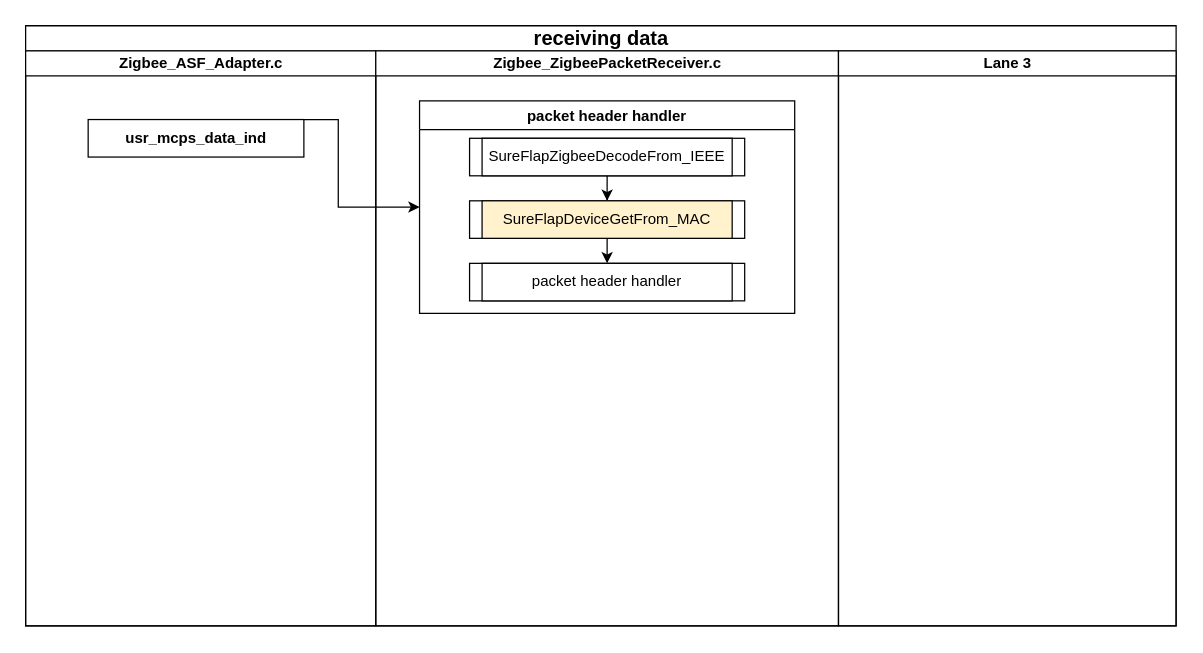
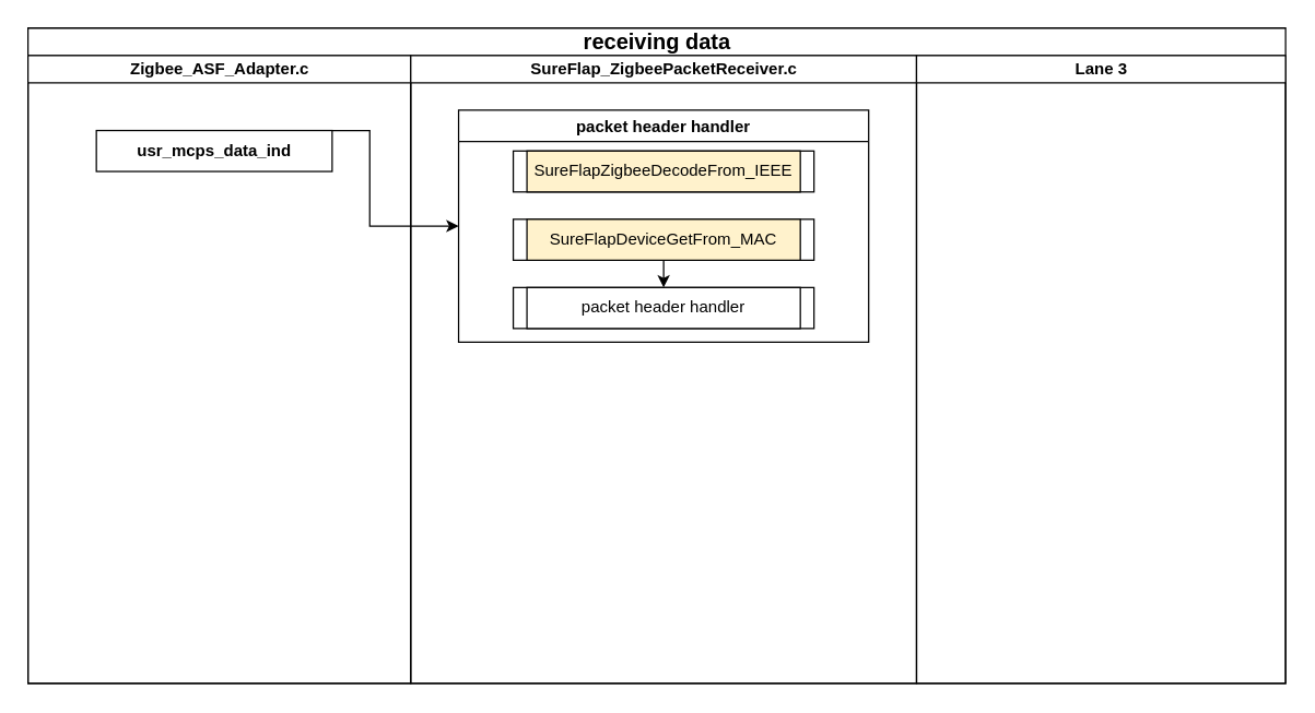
  <mxCell id="0" />
  <mxCell id="1" parent="0" />
  <mxCell id="2" value="&lt;font style=&quot;font-size: 16px;&quot;&gt;receiving data&lt;/font&gt;" style="swimlane;childLayout=stackLayout;resizeParent=1;resizeParentMax=0;startSize=20;html=1;" vertex="1" parent="1"><mxGeometry x="20" y="20" width="920" height="480" as="geometry" /></mxCell>
  <mxCell id="3" value="&lt;span style=&quot;text-align: left;&quot;&gt;Zigbee_ASF_Adapter.c&lt;/span&gt;" style="swimlane;startSize=20;html=1;" vertex="1" parent="2"><mxGeometry y="20" width="280" height="460" as="geometry" /></mxCell>
  <mxCell id="4" value="&lt;b&gt;usr_mcps_data_ind&lt;/b&gt;" style="rounded=0;whiteSpace=wrap;html=1;verticalAlign=middle;align=center;" vertex="1" parent="3"><mxGeometry x="50" y="55" width="172.5" height="30" as="geometry" /></mxCell>
- <mxCell id="5" value="Zigbee_ZigbeePacketReceiver.c" style="swimlane;startSize=20;html=1;" vertex="1" parent="2"><mxGeometry x="280" y="20" width="370" height="460" as="geometry" /></mxCell>
+ <mxCell id="5" value="SureFlap_ZigbeePacketReceiver.c" style="swimlane;startSize=20;html=1;" vertex="1" parent="2"><mxGeometry x="280" y="20" width="370" height="460" as="geometry" /></mxCell>
  <mxCell id="6" value="packet header handler" style="swimlane;" vertex="1" parent="5"><mxGeometry x="35" y="40" width="300" height="170" as="geometry"><mxRectangle x="20" y="40" width="220" height="30" as="alternateBounds" /></mxGeometry></mxCell>
  <mxCell id="7" value="" style="rounded=0;whiteSpace=wrap;html=1;" vertex="1" parent="6"><mxGeometry x="40" y="30" width="220" height="30" as="geometry" /></mxCell>
- <mxCell id="8" style="edgeStyle=orthogonalEdgeStyle;rounded=0;orthogonalLoop=1;jettySize=auto;html=1;entryX=0.5;entryY=0;entryDx=0;entryDy=0;" edge="1" parent="6" source="9" target="12"><mxGeometry relative="1" as="geometry" /></mxCell>
- <mxCell id="9" value="SureFlapZigbeeDecodeFrom_IEEE" style="rounded=0;whiteSpace=wrap;html=1;" vertex="1" parent="6"><mxGeometry x="50" y="30" width="200" height="30" as="geometry" /></mxCell>
+ <mxCell id="9" value="SureFlapZigbeeDecodeFrom_IEEE" style="rounded=0;whiteSpace=wrap;html=1;fillColor=#fff2cc;" vertex="1" parent="6"><mxGeometry x="50" y="30" width="200" height="30" as="geometry" /></mxCell>
  <mxCell id="10" value="" style="rounded=0;whiteSpace=wrap;html=1;" vertex="1" parent="6"><mxGeometry x="40" y="80" width="220" height="30" as="geometry" /></mxCell>
  <mxCell id="11" style="edgeStyle=orthogonalEdgeStyle;rounded=0;orthogonalLoop=1;jettySize=auto;html=1;entryX=0.5;entryY=0;entryDx=0;entryDy=0;fontSize=16;" edge="1" parent="6" source="12"><mxGeometry relative="1" as="geometry"><mxPoint x="150.0" y="130.0" as="targetPoint" /></mxGeometry></mxCell>
  <mxCell id="12" value="SureFlapDeviceGetFrom_MAC" style="rounded=0;whiteSpace=wrap;html=1;fillColor=#fff2cc;" vertex="1" parent="6"><mxGeometry x="50" y="80" width="200" height="30" as="geometry" /></mxCell>
  <mxCell id="13" value="" style="rounded=0;whiteSpace=wrap;html=1;" vertex="1" parent="6"><mxGeometry x="40" y="130" width="220" height="30" as="geometry" /></mxCell>
  <mxCell id="14" value="packet header handler" style="rounded=0;whiteSpace=wrap;html=1;" vertex="1" parent="6"><mxGeometry x="50" y="130" width="200" height="30" as="geometry" /></mxCell>
  <mxCell id="15" value="Lane 3" style="swimlane;startSize=20;html=1;" vertex="1" parent="2"><mxGeometry x="650" y="20" width="270" height="460" as="geometry" /></mxCell>
  <mxCell id="16" style="edgeStyle=orthogonalEdgeStyle;rounded=0;orthogonalLoop=1;jettySize=auto;html=1;entryX=0;entryY=0.5;entryDx=0;entryDy=0;fontSize=16;" edge="1" parent="2" source="4" target="6"><mxGeometry relative="1" as="geometry"><Array as="points"><mxPoint x="250" y="75" /><mxPoint x="250" y="145" /></Array></mxGeometry></mxCell>
